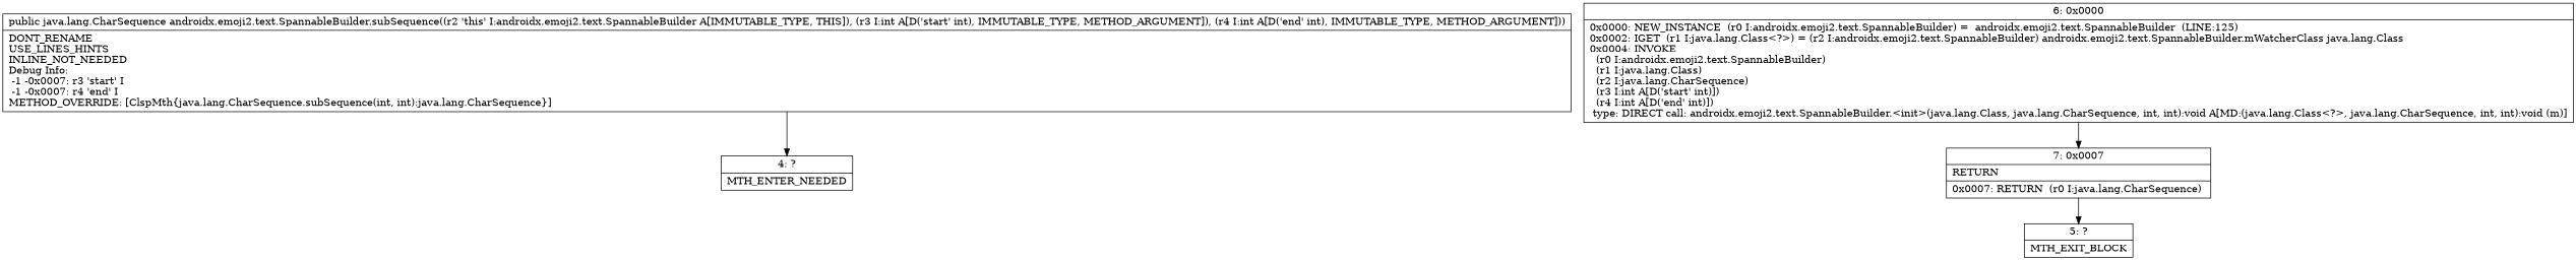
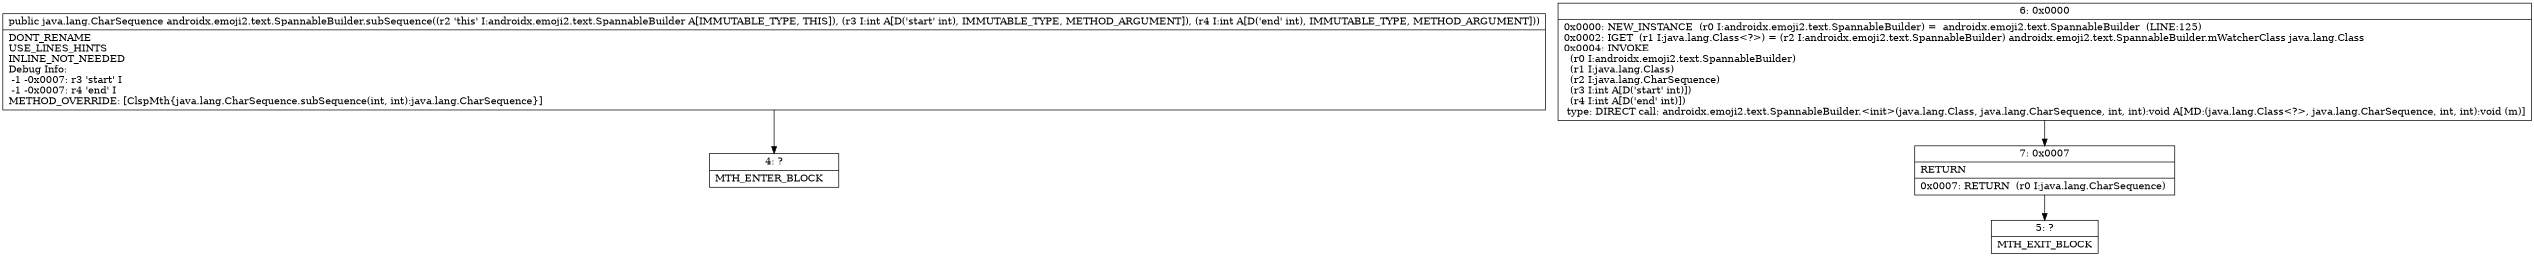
  digraph {
    node [shape=record]
-   n1 [label="{4\:\ ?|MTH_ENTER_NEEDED\l}"]
+   n1 [label="{4\:\ ?|MTH_ENTER_BLOCK\l}"]
    n2 [label="{6\:\ 0x0000|0x0000: NEW_INSTANCE  (r0 I:androidx.emoji2.text.SpannableBuilder) =  androidx.emoji2.text.SpannableBuilder  (LINE:125)\l0x0002: IGET  (r1 I:java.lang.Class\<?\>) = (r2 I:androidx.emoji2.text.SpannableBuilder) androidx.emoji2.text.SpannableBuilder.mWatcherClass java.lang.Class \l0x0004: INVOKE  \l  (r0 I:androidx.emoji2.text.SpannableBuilder)\l  (r1 I:java.lang.Class)\l  (r2 I:java.lang.CharSequence)\l  (r3 I:int A[D('start' int)])\l  (r4 I:int A[D('end' int)])\l type: DIRECT call: androidx.emoji2.text.SpannableBuilder.\<init\>(java.lang.Class, java.lang.CharSequence, int, int):void A[MD:(java.lang.Class\<?\>, java.lang.CharSequence, int, int):void (m)]\l}"]
    n3 [label="{7\:\ 0x0007|RETURN\l|0x0007: RETURN  (r0 I:java.lang.CharSequence) \l}"]
    n4 [label="{5\:\ ?|MTH_EXIT_BLOCK\l}"]
    n5 [label="{public java.lang.CharSequence androidx.emoji2.text.SpannableBuilder.subSequence((r2 'this' I:androidx.emoji2.text.SpannableBuilder A[IMMUTABLE_TYPE, THIS]), (r3 I:int A[D('start' int), IMMUTABLE_TYPE, METHOD_ARGUMENT]), (r4 I:int A[D('end' int), IMMUTABLE_TYPE, METHOD_ARGUMENT]))  | DONT_RENAME\lUSE_LINES_HINTS\lINLINE_NOT_NEEDED\lDebug Info:\l  \-1 \-0x0007: r3 'start' I\l  \-1 \-0x0007: r4 'end' I\lMETHOD_OVERRIDE: [ClspMth\{java.lang.CharSequence.subSequence(int, int):java.lang.CharSequence\}]\l}"]
    n2 -> n3
    n3 -> n4
    n5 -> n1
  }
